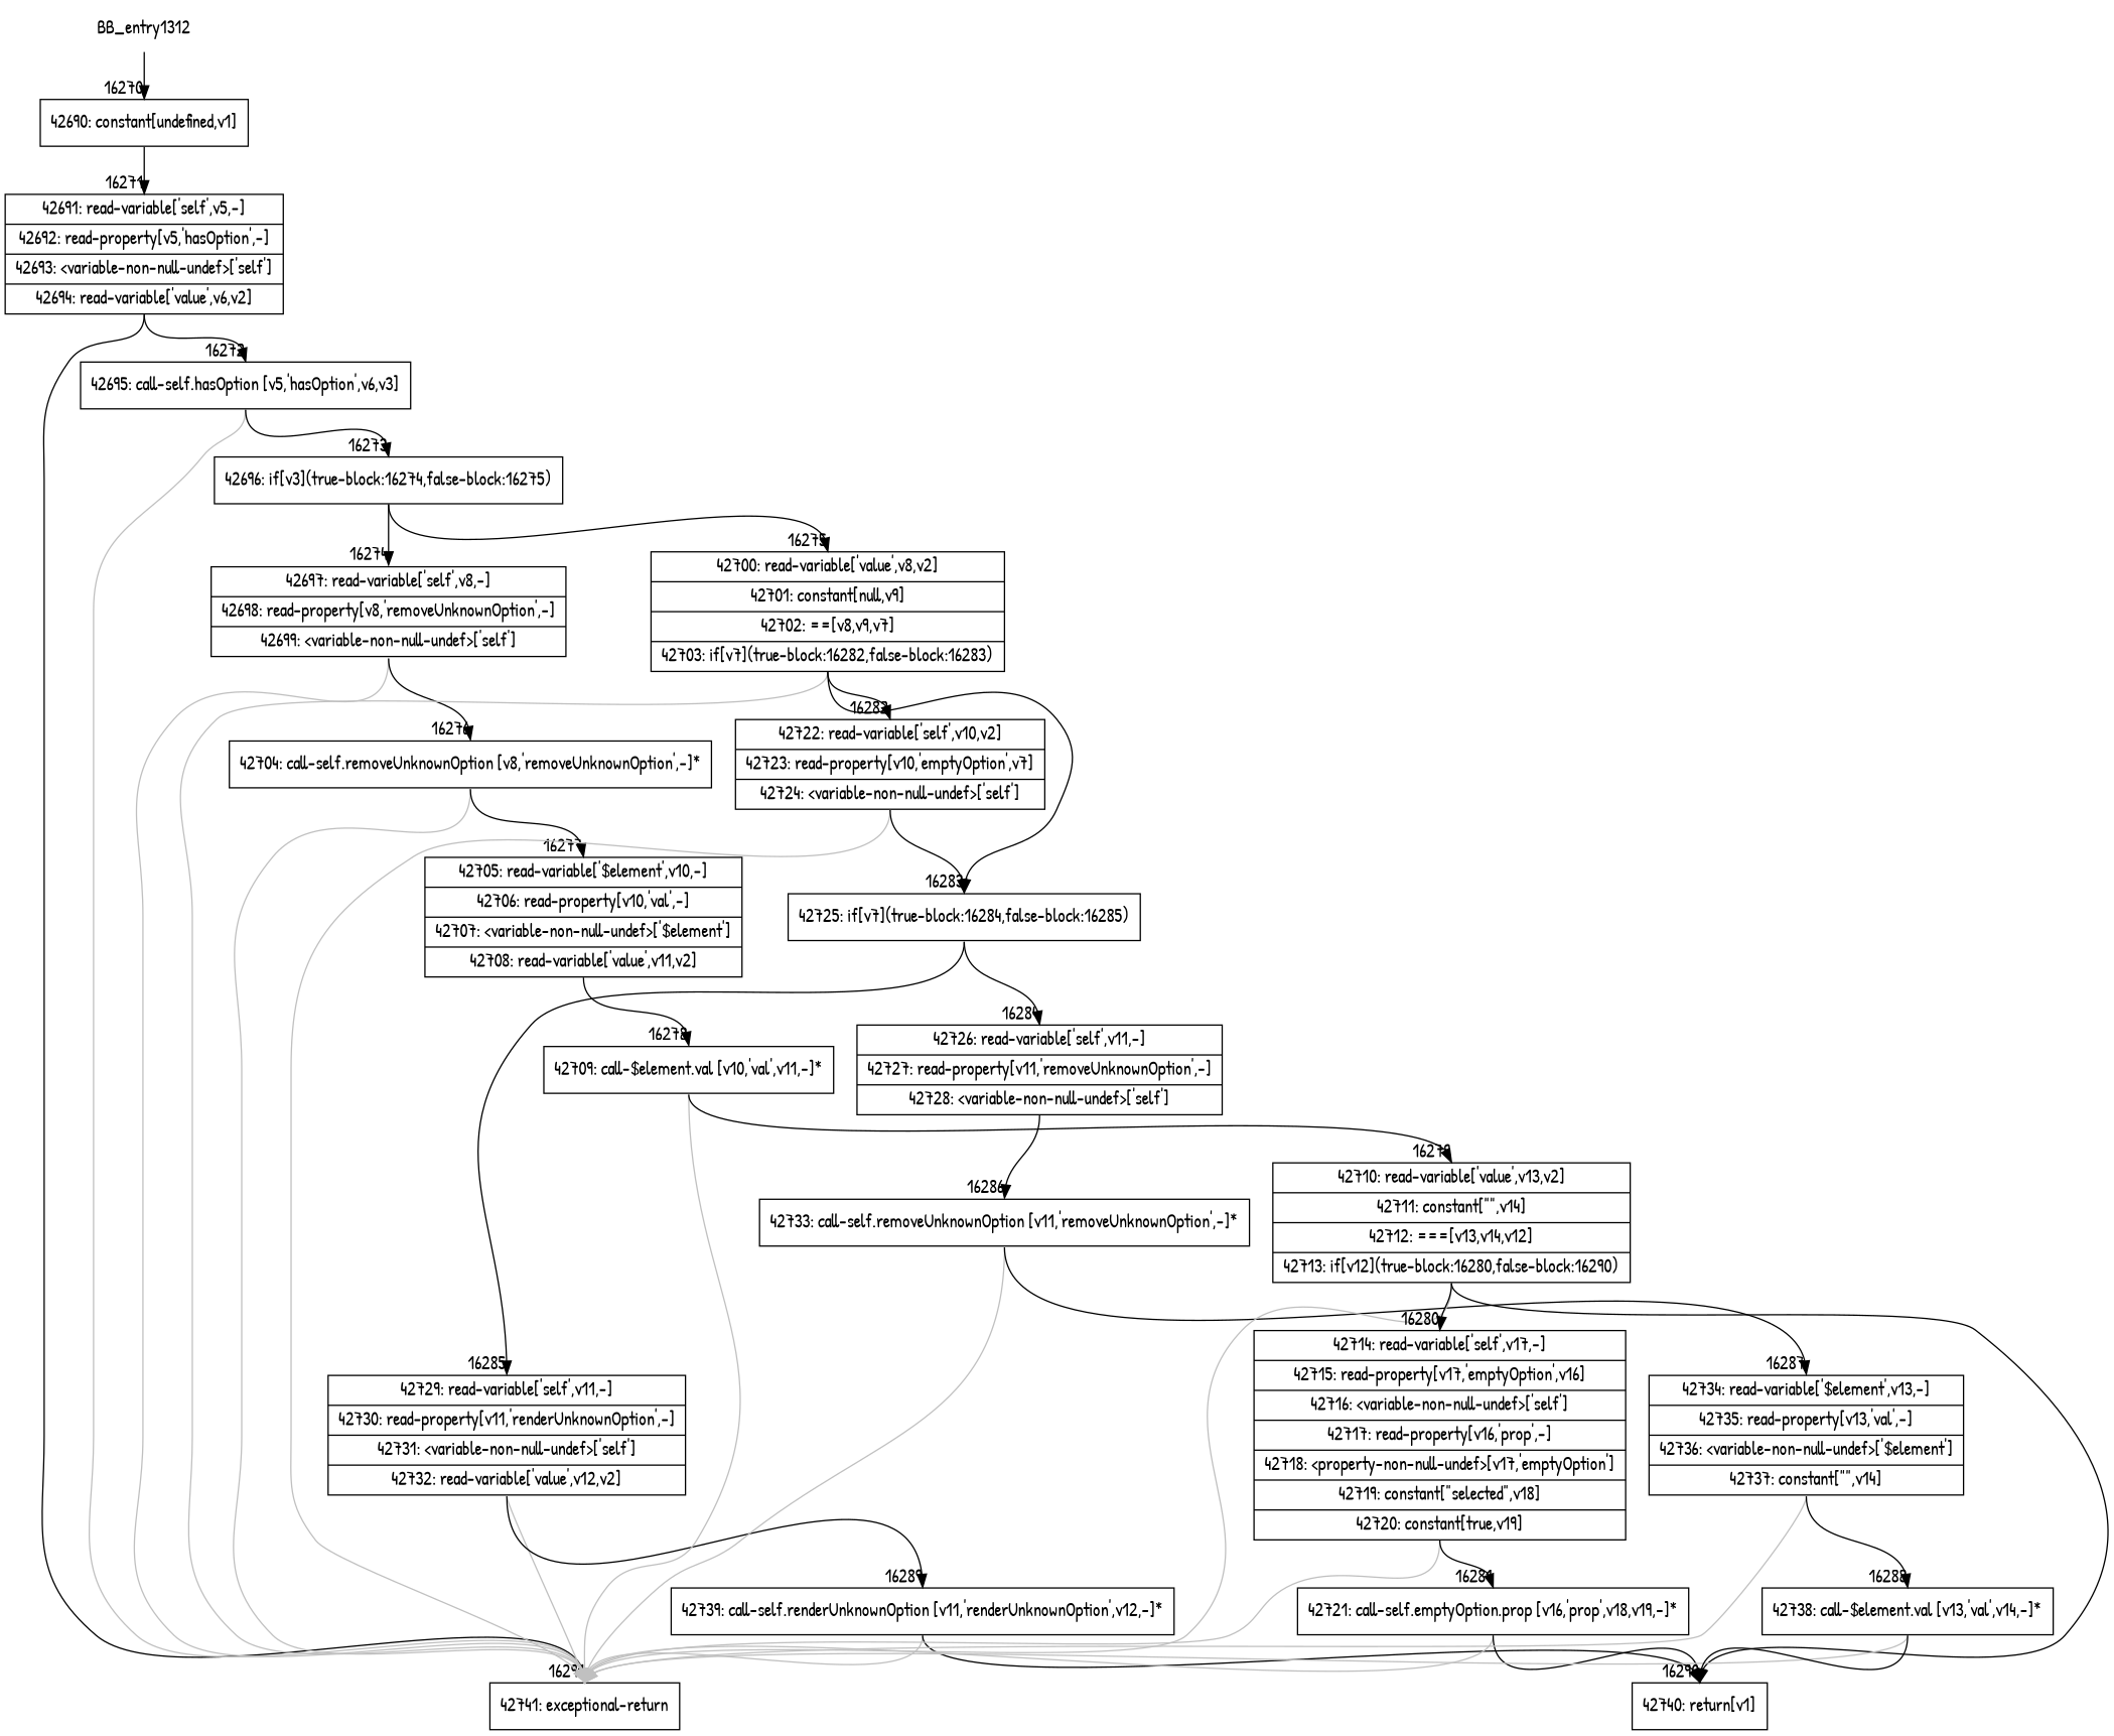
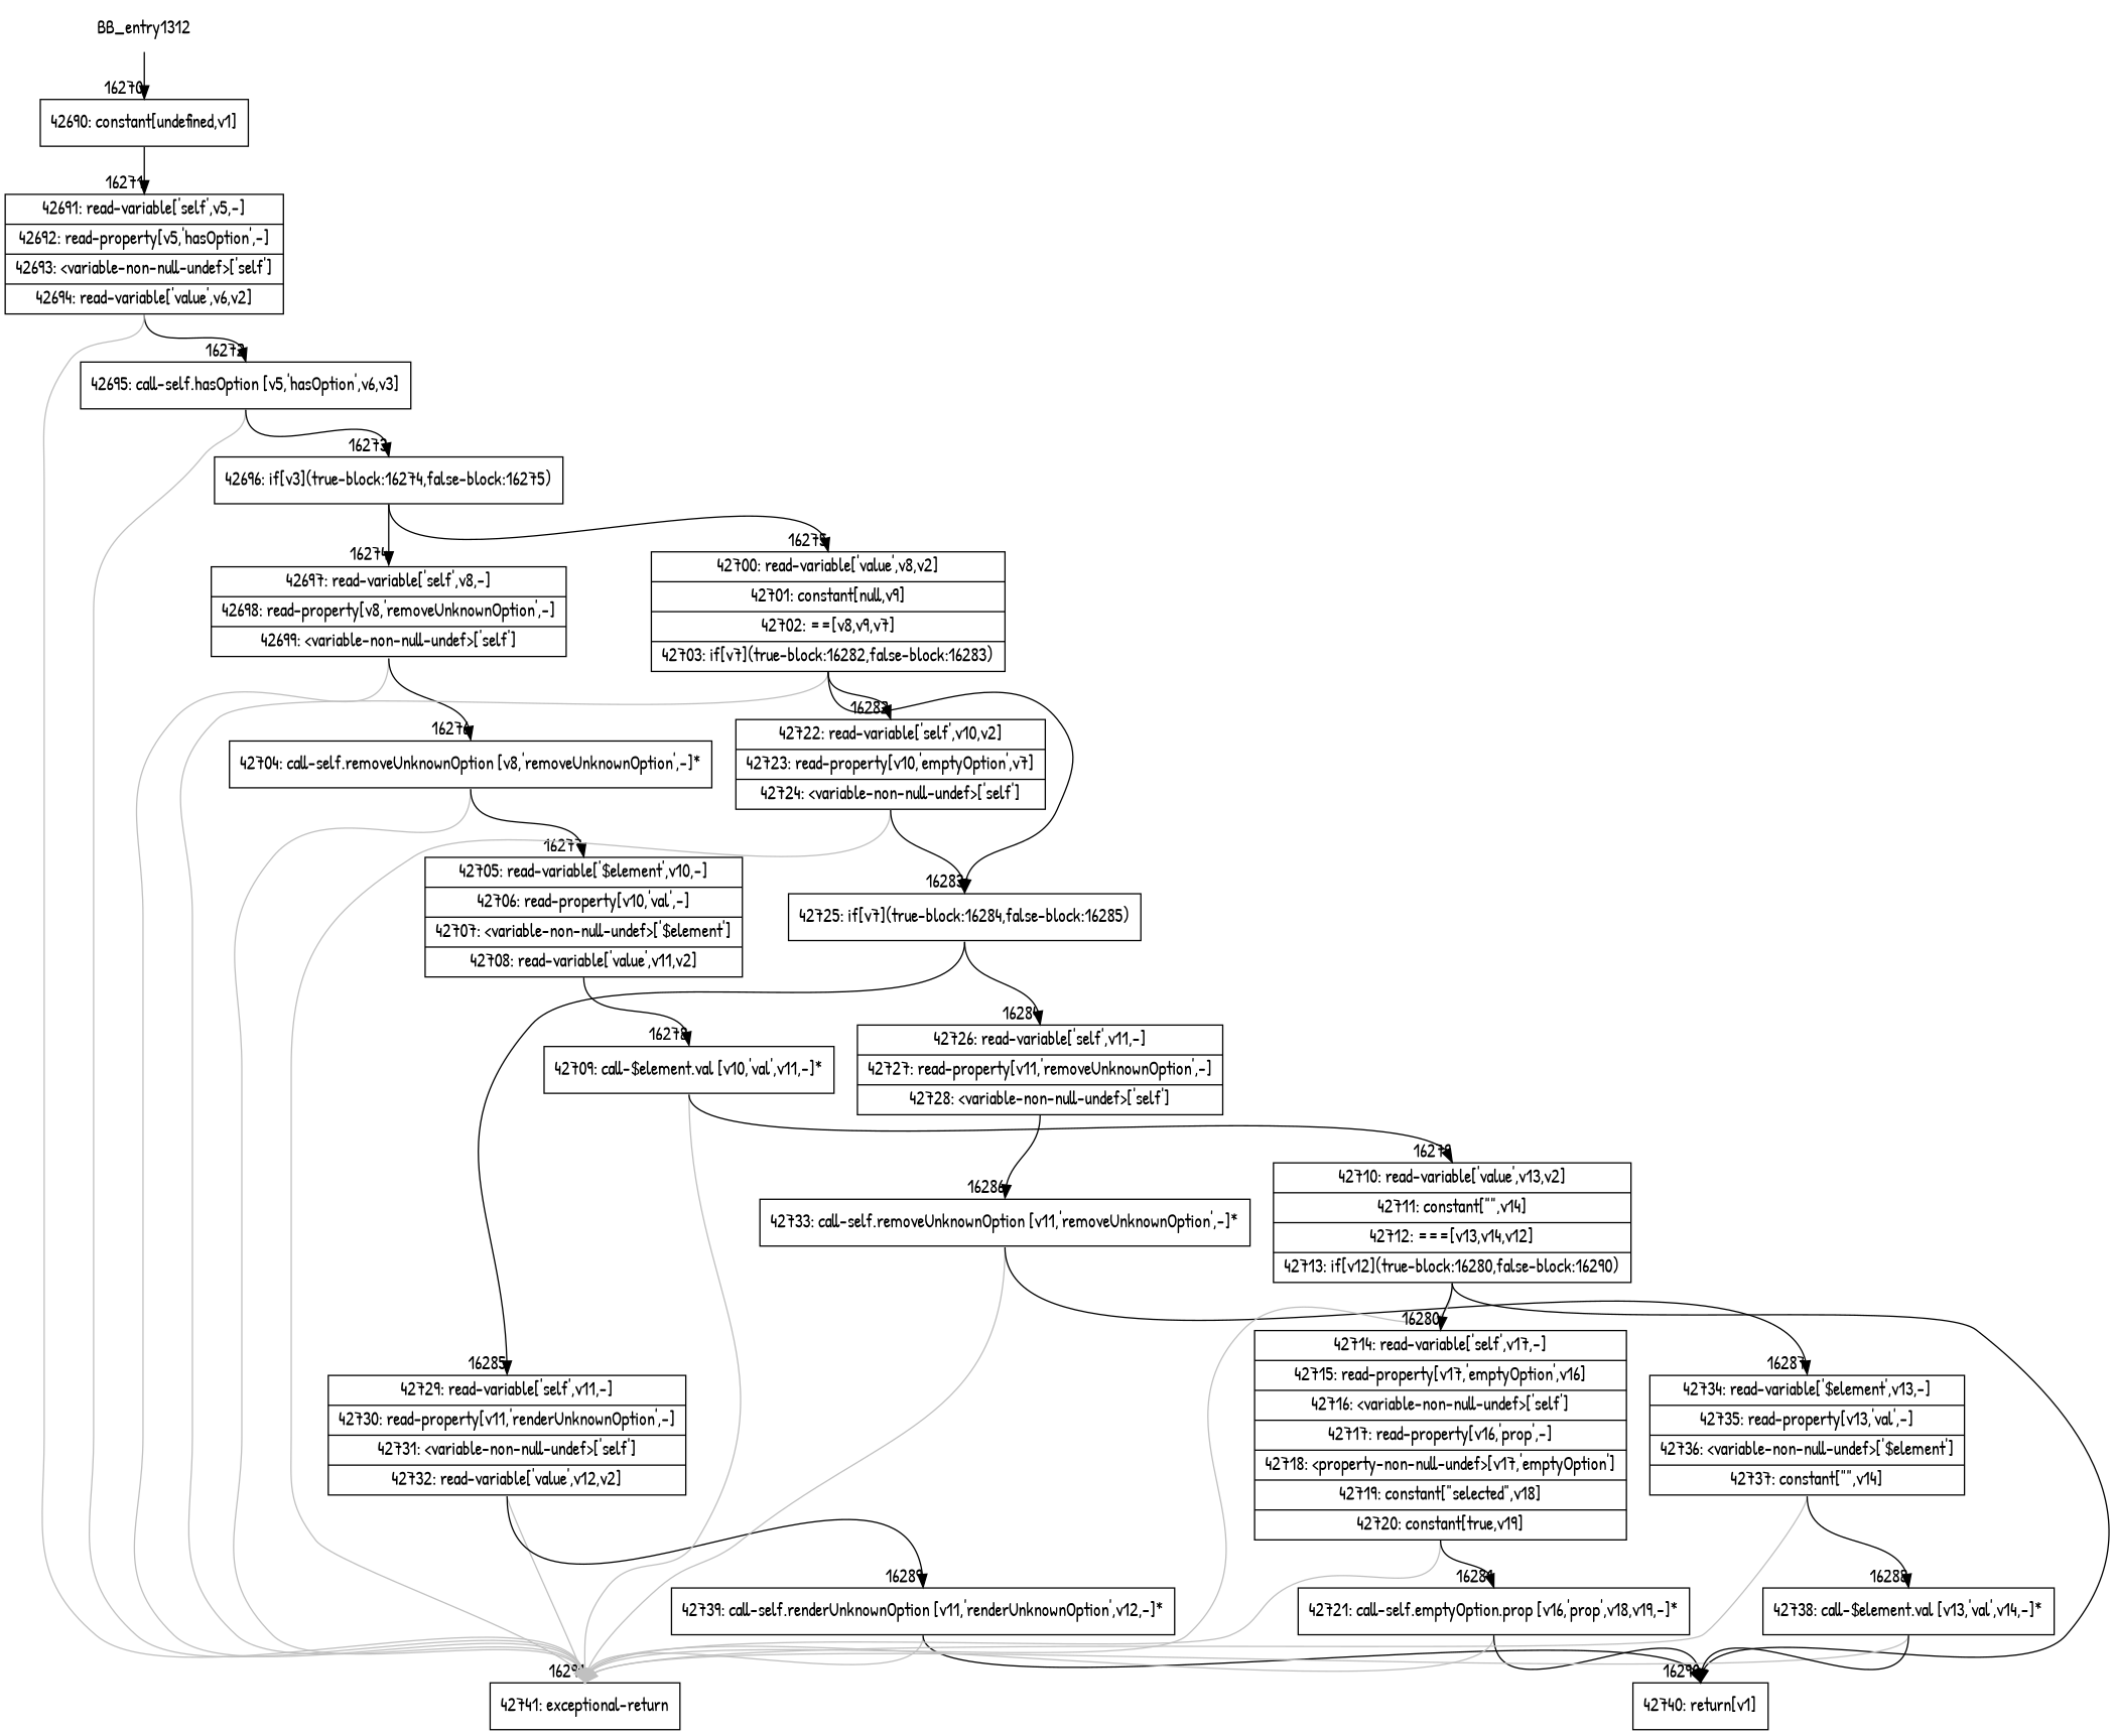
  digraph {
    fontname="Patrick Hand"
    rankdir=TD
    node [fontname="Patrick Hand" shape=record]
    edge [fontname="Patrick Hand" headport=n tailport=s]
    BB_entry1312 [shape=none]
    n2 [label="{42690: constant[undefined,v1]}"]
    n3 [label="{42691: read-variable['self',v5,-]|42692: read-property[v5,'hasOption',-]|42693: \<variable-non-null-undef\>['self']|42694: read-variable['value',v6,v2]}"]
    n4 [label="{42695: call-self.hasOption [v5,'hasOption',v6,v3]}"]
    n5 [label="{42741: exceptional-return}"]
    n6 [label="{42696: if[v3](true-block:16274,false-block:16275)}"]
    n7 [label="{42697: read-variable['self',v8,-]|42698: read-property[v8,'removeUnknownOption',-]|42699: \<variable-non-null-undef\>['self']}"]
    n8 [label="{42700: read-variable['value',v8,v2]|42701: constant[null,v9]|42702: ==[v8,v9,v7]|42703: if[v7](true-block:16282,false-block:16283)}"]
    n9 [label="{42704: call-self.removeUnknownOption [v8,'removeUnknownOption',-]*}"]
    n10 [label="{42725: if[v7](true-block:16284,false-block:16285)}"]
    n11 [label="{42722: read-variable['self',v10,v2]|42723: read-property[v10,'emptyOption',v7]|42724: \<variable-non-null-undef\>['self']}"]
    n12 [label="{42705: read-variable['$element',v10,-]|42706: read-property[v10,'val',-]|42707: \<variable-non-null-undef\>['$element']|42708: read-variable['value',v11,v2]}"]
    n13 [label="{42726: read-variable['self',v11,-]|42727: read-property[v11,'removeUnknownOption',-]|42728: \<variable-non-null-undef\>['self']}"]
    n14 [label="{42729: read-variable['self',v11,-]|42730: read-property[v11,'renderUnknownOption',-]|42731: \<variable-non-null-undef\>['self']|42732: read-variable['value',v12,v2]}"]
    n15 [label="{42709: call-$element.val [v10,'val',v11,-]*}"]
    n16 [label="{42733: call-self.removeUnknownOption [v11,'removeUnknownOption',-]*}"]
    n17 [label="{42739: call-self.renderUnknownOption [v11,'renderUnknownOption',v12,-]*}"]
    n18 [label="{42710: read-variable['value',v13,v2]|42711: constant[\"\",v14]|42712: ===[v13,v14,v12]|42713: if[v12](true-block:16280,false-block:16290)}"]
    n19 [label="{42714: read-variable['self',v17,-]|42715: read-property[v17,'emptyOption',v16]|42716: \<variable-non-null-undef\>['self']|42717: read-property[v16,'prop',-]|42718: \<property-non-null-undef\>[v17,'emptyOption']|42719: constant[\"selected\",v18]|42720: constant[true,v19]}"]
    n20 [label="{42740: return[v1]}"]
    n21 [label="{42721: call-self.emptyOption.prop [v16,'prop',v18,v19,-]*}"]
    n22 [label="{42734: read-variable['$element',v13,-]|42735: read-property[v13,'val',-]|42736: \<variable-non-null-undef\>['$element']|42737: constant[\"\",v14]}"]
    n23 [label="{42738: call-$element.val [v13,'val',v14,-]*}"]
    BB_entry1312 -> n2 [headlabel="    16270"]
    n2 -> n3 [headlabel="      16271"]
    n3 -> n4 [headlabel="      16272"]
-   n3 -> n5 [color=black headlabel="      16291"]
+   n3 -> n5 [color=gray headlabel="      16291"]
    n4 -> n5 [color=gray]
    n4 -> n6 [headlabel="      16273"]
    n6 -> n7 [headlabel="      16274"]
    n6 -> n8 [headlabel="      16275"]
    n7 -> n5 [color=gray]
    n7 -> n9 [headlabel="      16276"]
    n8 -> n5 [color=gray]
    n8 -> n10 [headlabel="      16283"]
    n8 -> n11 [headlabel="      16282"]
    n9 -> n5 [color=gray]
    n9 -> n12 [headlabel="      16277"]
    n10 -> n13 [headlabel="      16284"]
    n10 -> n14 [headlabel="      16285"]
    n11 -> n5 [color=gray]
    n11 -> n10
    n12 -> n15 [headlabel="      16278"]
    n13 -> n16 [headlabel="      16286"]
    n14 -> n5 [color=gray]
    n14 -> n17 [headlabel="      16289"]
    n15 -> n5 [color=gray]
    n15 -> n18 [headlabel="      16279"]
    n16 -> n5 [color=gray]
    n16 -> n22 [headlabel="      16287"]
    n17 -> n5 [color=gray]
    n17 -> n20
    n18 -> n5 [color=gray]
    n18 -> n19 [headlabel="      16280"]
    n18 -> n20 [headlabel="      16290"]
    n19 -> n5 [color=gray]
    n19 -> n21 [headlabel="      16281"]
    n21 -> n5 [color=gray]
    n21 -> n20
    n22 -> n5 [color=gray]
    n22 -> n23 [headlabel="      16288"]
    n23 -> n5 [color=gray]
    n23 -> n20
  }
